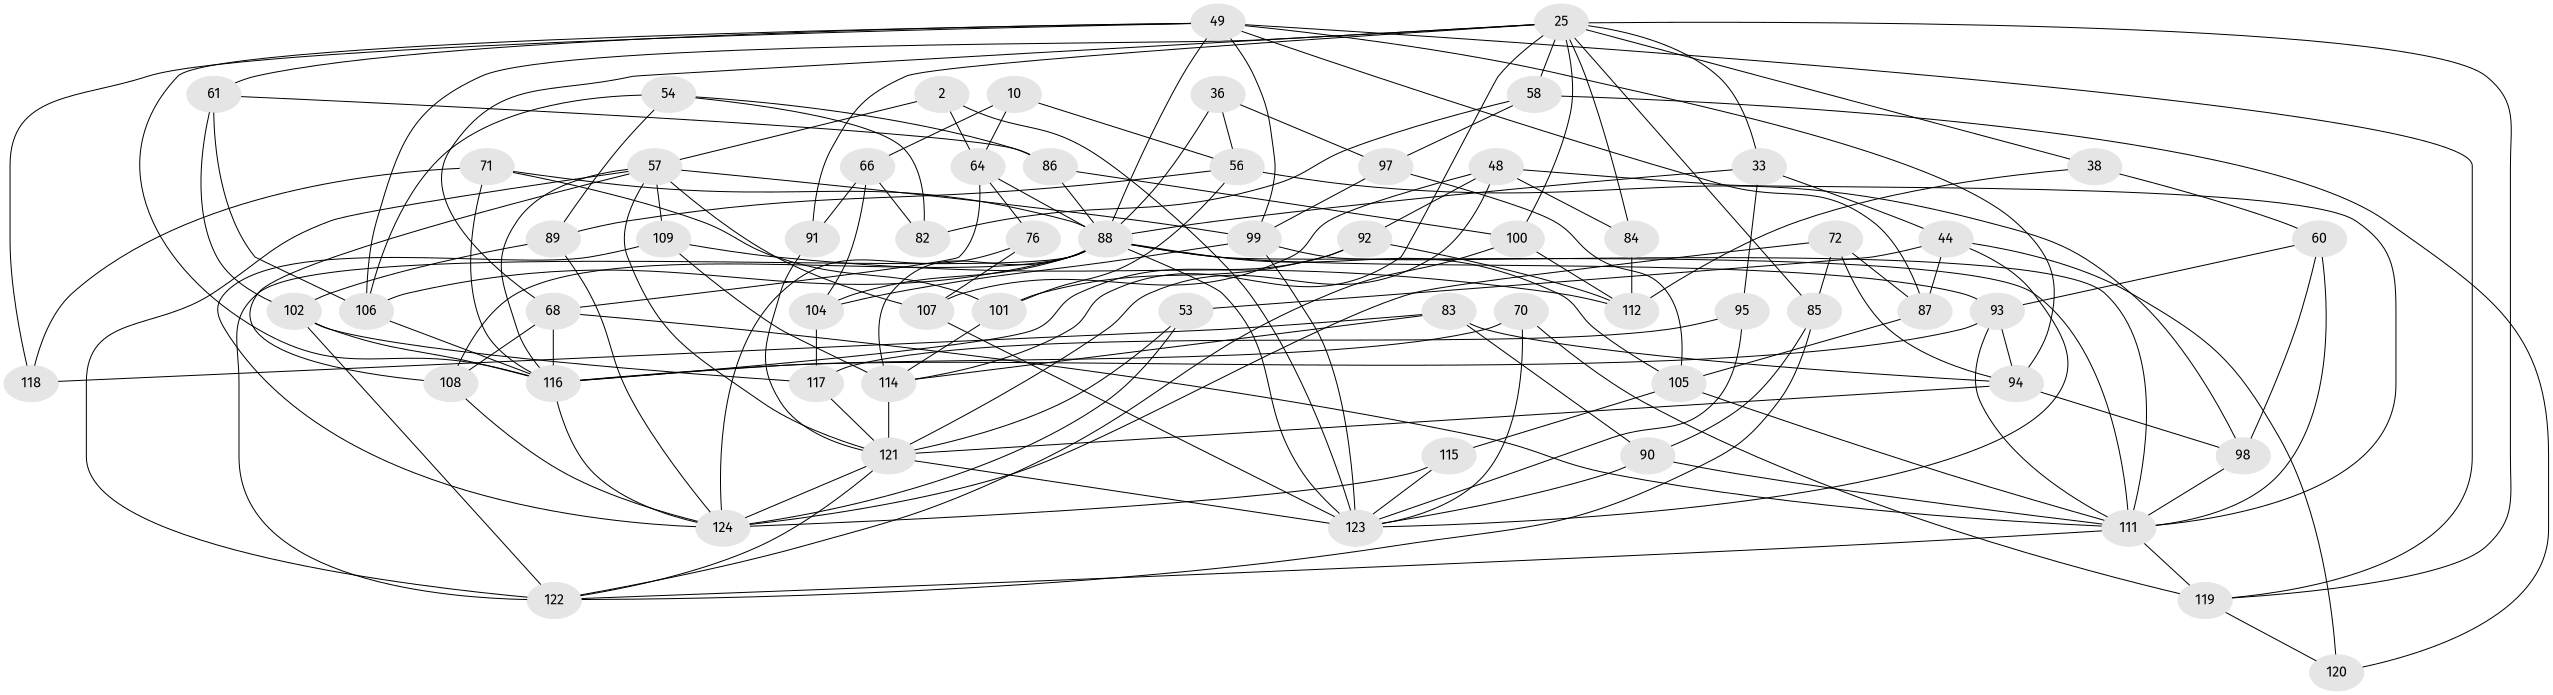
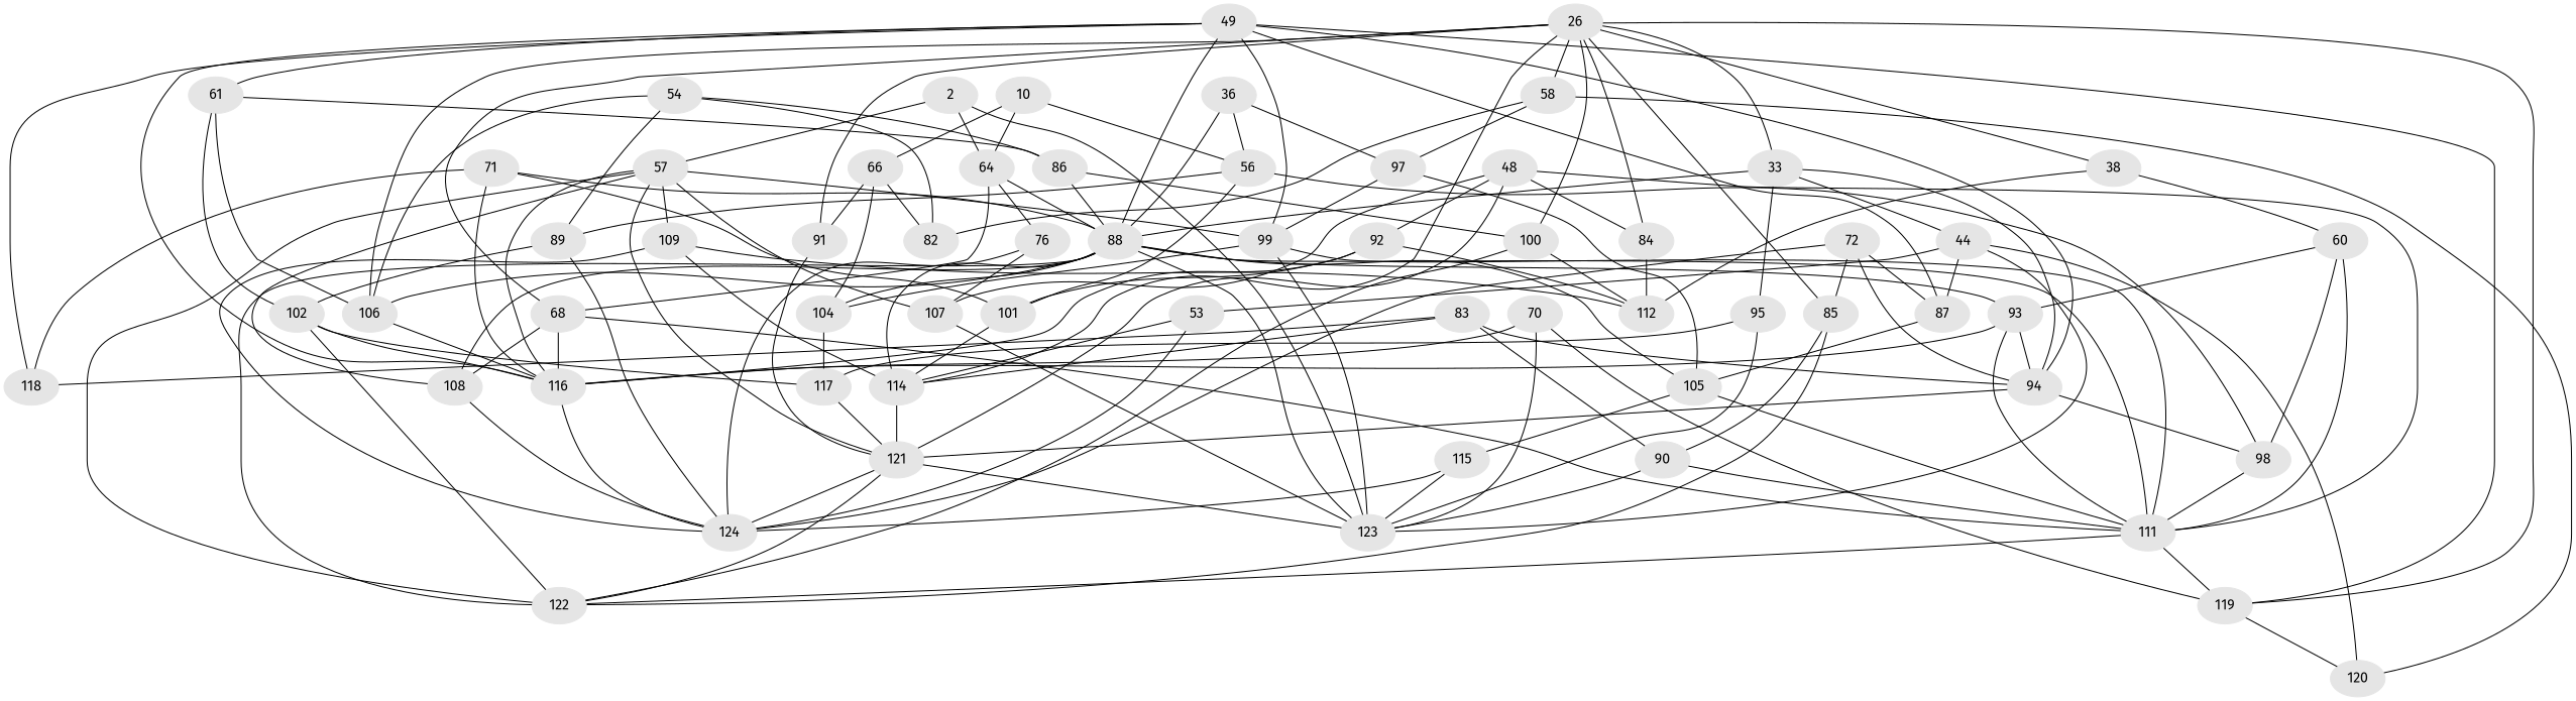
  graph {
    fontname="Fira Sans"
    node [color=gray90 fontname="Fira Sans" style=filled]
    edge [fontname="Fira Sans"]
    57 [super="+12+41"]
    107 [super="+79"]
    121 [super="+52"]
    99 [super="+11+62"]
    116 [super="+29+55+81"]
    108
    109
    122 [super="+113"]
    2
    64 [super="+63+39"]
    123 [super="+30+77"]
    68 [super="+34"]
    88 [super="+32+51+78"]
    76
    56 [super="+45"]
    89
    98 [super="+14"]
    101
    10
    66 [super="+47"]
    91
    82
    104 [super="+6"]
-   26 [super="+7+19+18" label=25]
+   26 [super="+7+19+18"]
    33 [super="+1"]
    38
    58
    84
    85
    100
    106 [super="+31"]
    114 [super="+65+103"]
    119 [super="+110"]
    44 [super="+40"]
    94 [super="+74"]
    95
    60 [super="+20"]
    112 [super="+27"]
    97
    120
    111 [super="+75+96"]
    90
    53
    87
    93 [super="+59"]
    105 [super="+13"]
    117
    36
    124 [super="+9+22"]
    48 [super="+21"]
    92
    49 [super="+8+25"]
    61
    118
    86
    102 [super="+80"]
    54
    70
    71
    72
    83
    115
    57 -- 107
    57 -- 121
    57 -- 99
    57 -- 116
    57 -- 108
    57 -- 109
    57 -- 122
    107 -- 123 [weight=2]
    121 -- 122
    121 -- 123
    121 -- 124
    99 -- 123 [weight=2]
    99 -- 104 [weight=3]
    99 -- 111 [weight=2]
    116 -- 124
    108 -- 124
    109 -- 114
    109 -- 112
    109 -- 124
    2 -- 57
    2 -- 64 [weight=2]
    2 -- 123
    64 -- 68
    64 -- 88
    64 -- 76 [weight=2]
    68 -- 116 [weight=3]
    68 -- 108
    68 -- 111 [weight=2]
    88 -- 108
    88 -- 122
    88 -- 123
    88 -- 104
    88 -- 106
    88 -- 114 [weight=3]
    88 -- 111
    88 -- 93
    88 -- 105
    76 -- 107
    76 -- 124
    56 -- 89
    56 -- 98 [weight=2]
    56 -- 101
    89 -- 124
    89 -- 102
    98 -- 111
    101 -- 114
    10 -- 64 [weight=2]
    10 -- 56
    10 -- 66
    66 -- 91 [weight=2]
    66 -- 82 [weight=2]
    66 -- 104
    91 -- 121
    104 -- 117
    26 -- 68
    26 -- 91
    26 -- 33
    26 -- 38
    26 -- 58
    26 -- 84
    26 -- 85
    26 -- 100
    26 -- 106 [weight=2]
    26 -- 114
    26 -- 119
    33 -- 88
    33 -- 44
+   33 -- 94
    33 -- 95 [weight=2]
    38 -- 60 [weight=2]
    38 -- 112
    58 -- 82
    58 -- 97
    58 -- 120
    84 -- 112 [weight=2]
    85 -- 122
    85 -- 90
    100 -- 122
    100 -- 112
    106 -- 116
    114 -- 121 [weight=2]
    119 -- 120
    44 -- 123
    44 -- 120
    44 -- 53 [weight=2]
    44 -- 87
    94 -- 121
    94 -- 98
    95 -- 123
    95 -- 117
    60 -- 98 [weight=2]
    60 -- 111
    60 -- 93
    97 -- 99
    97 -- 105
    111 -- 122
    111 -- 119 [weight=2]
    90 -- 123
    90 -- 111
-   53 -- 121
+   53 -- 114
    53 -- 124
    87 -- 105
    93 -- 116
    93 -- 94 [weight=2]
    93 -- 111
    105 -- 111
    105 -- 115 [weight=2]
    117 -- 121
    36 -- 88 [weight=2]
    36 -- 56
    36 -- 97
    48 -- 107 [weight=2]
    48 -- 121
    48 -- 84
    48 -- 111
    48 -- 92
    92 -- 116
    92 -- 101
    92 -- 112
    49 -- 99
    49 -- 116
    49 -- 88
    49 -- 119
    49 -- 94
    49 -- 87
    49 -- 61
    49 -- 118
    61 -- 106
    61 -- 86
    61 -- 102
    86 -- 88
    86 -- 100
    102 -- 116
    102 -- 122 [weight=2]
    102 -- 117
    54 -- 89
    54 -- 82
    54 -- 106
    54 -- 86
    70 -- 116
    70 -- 123
    70 -- 119
    71 -- 116
    71 -- 88
    71 -- 101
    71 -- 118
    72 -- 85
    72 -- 94
    72 -- 87
    72 -- 124
    83 -- 114
    83 -- 94
    83 -- 90
    83 -- 118
    115 -- 123
    115 -- 124
  }
